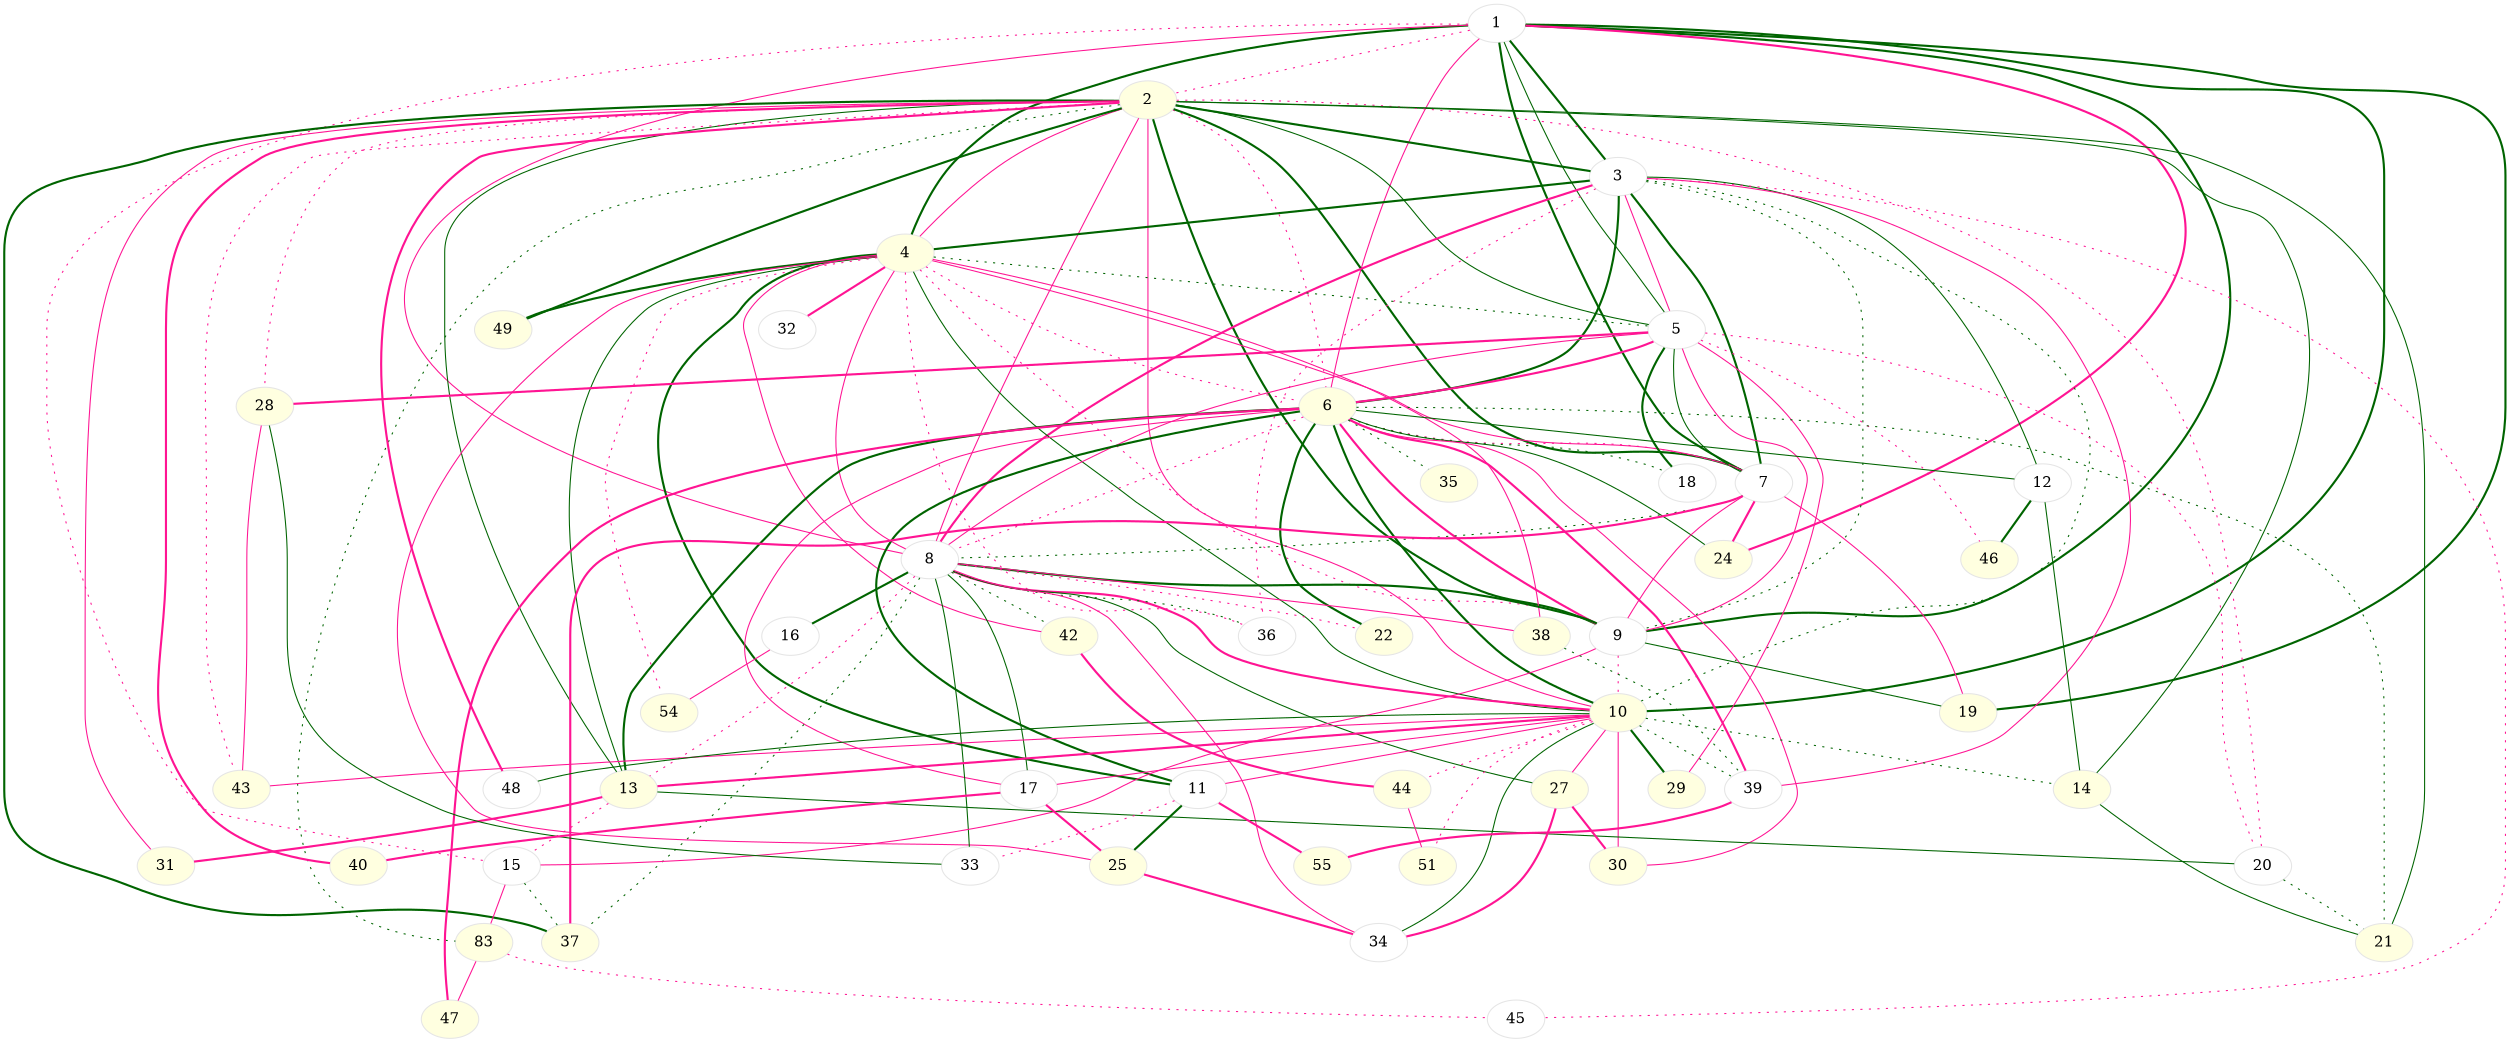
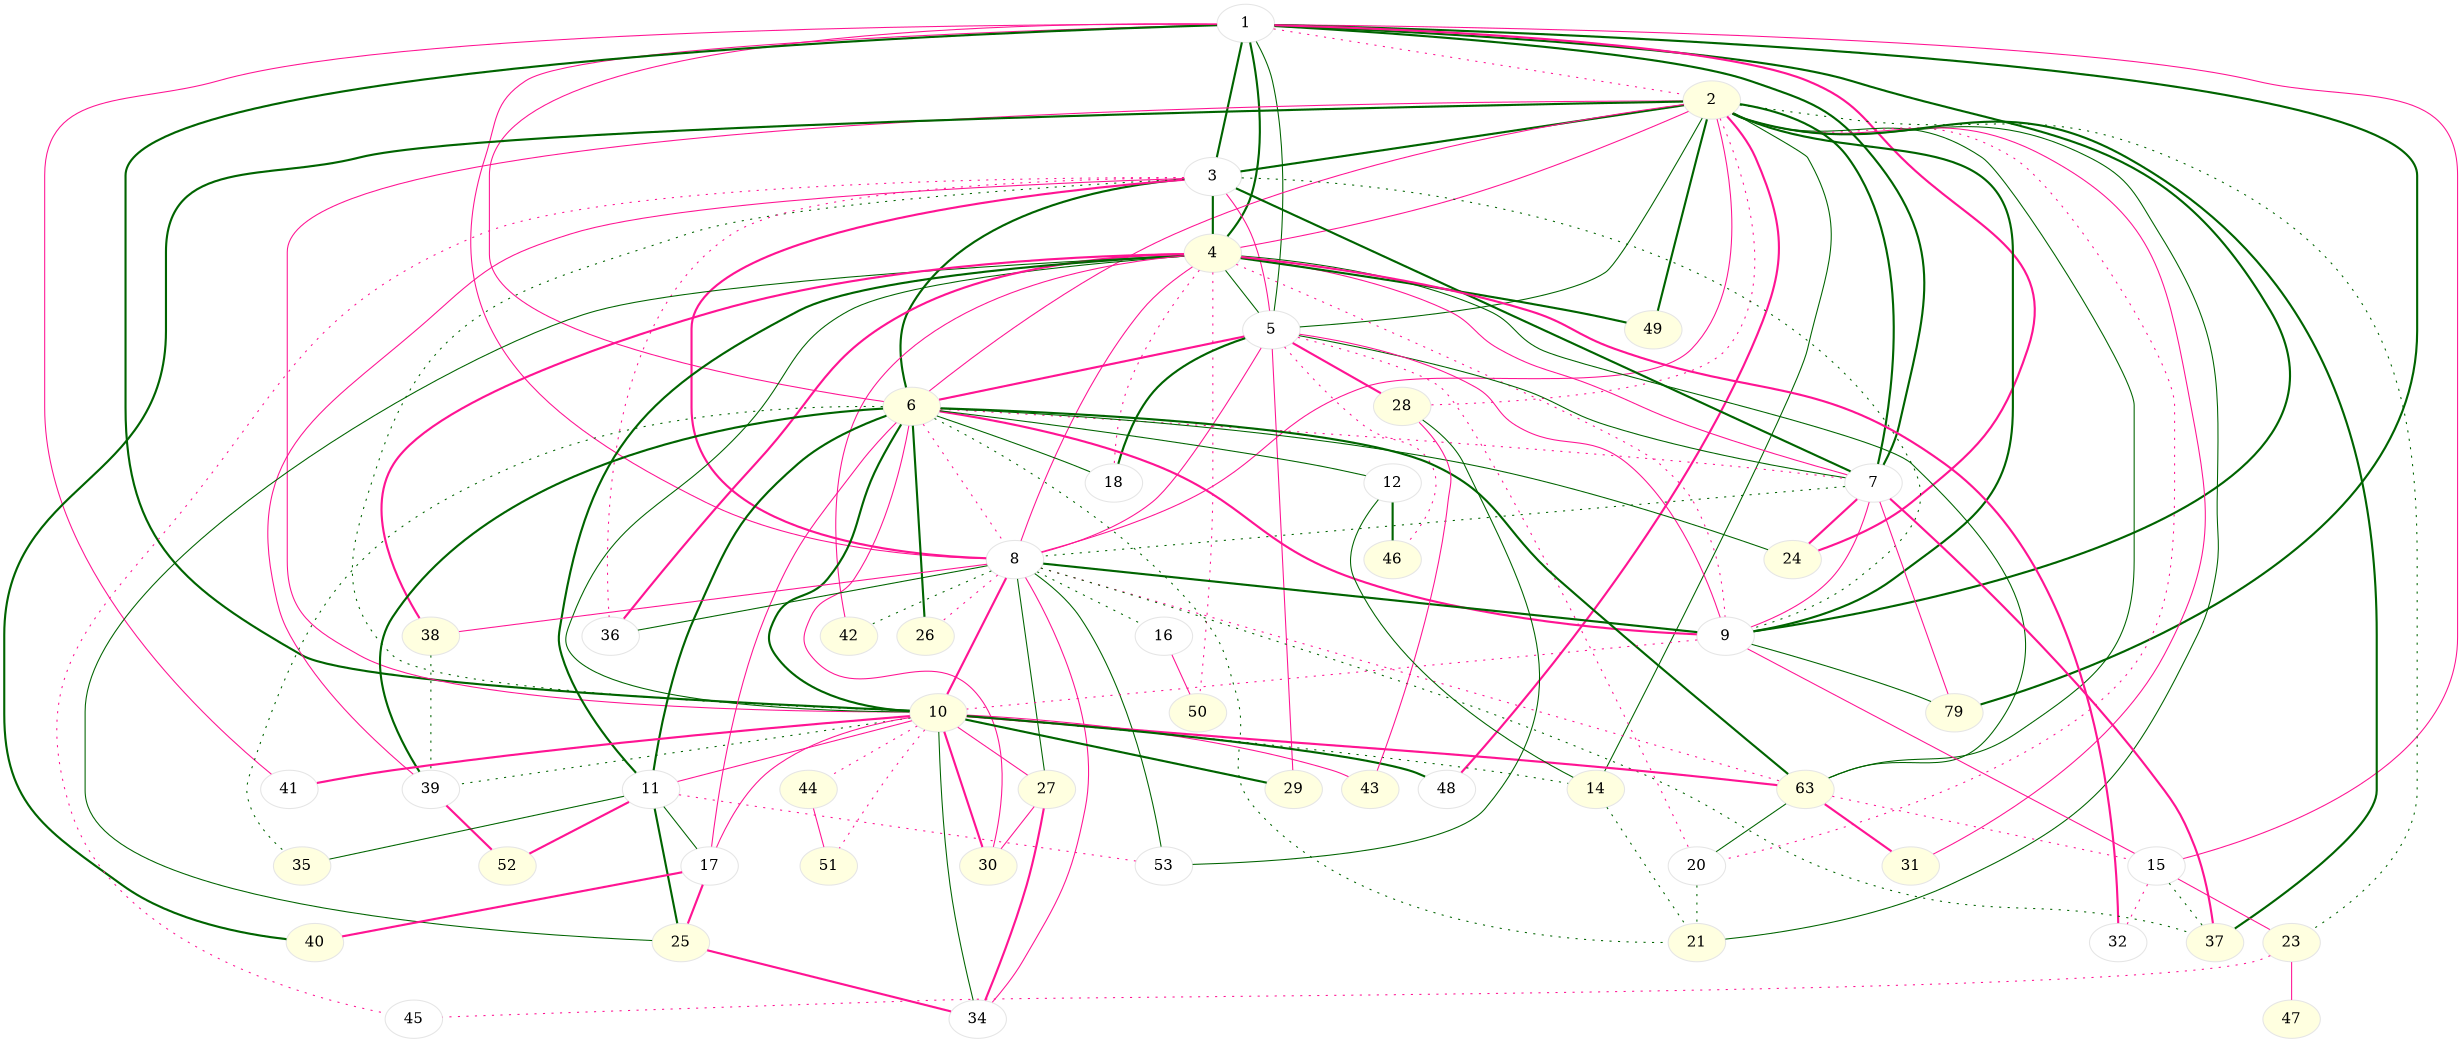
  graph {
    node [color=gray90 fillcolor=lightyellow style=filled]
    edge [color=deeppink style=solid weight=1.0]
    1 [fillcolor=white]
    2
    3 [fillcolor=white]
    4
    5 [fillcolor=white]
    6
    7 [fillcolor=white]
    8 [fillcolor=white]
    9 [fillcolor=white]
    10
    15 [fillcolor=white]
-   19
+   19 [label=79]
    24
-   13
+   41 [fillcolor=white]
+   13 [label=63]
    14
    20 [fillcolor=white]
    21
-   23 [label=83]
+   23
    28
    31
    37
    40
    43
    48 [fillcolor=white]
    49
    12 [fillcolor=white]
    36 [fillcolor=white]
    39 [fillcolor=white]
    45 [fillcolor=white]
    11 [fillcolor=white]
    25
    32 [fillcolor=white]
    38
    42
-   50 [label=54]
+   50
    18 [fillcolor=white]
    29
    46
    17 [fillcolor=white]
-   22
+   22 [label=26]
    30
    35
    47
    16 [fillcolor=white]
    27
-   33 [fillcolor=white]
+   33 [fillcolor=white label=53]
    34 [fillcolor=white]
    44
    51
-   52 [label=55]
+   52
    1 -- 2 [style=dotted]
    1 -- 3 [color=darkgreen style=bold weight=2.0]
    1 -- 4 [color=darkgreen style=bold]
    1 -- 5 [color=darkgreen]
    1 -- 6 [weight=2.0]
    1 -- 7 [color=darkgreen style=bold]
    1 -- 8
    1 -- 9 [color=darkgreen style=bold]
    1 -- 10 [color=darkgreen style=bold weight=2.0]
-   1 -- 15 [style=dotted]
+   1 -- 15
    1 -- 19 [color=darkgreen style=bold]
    1 -- 24 [style=bold]
+   1 -- 41
    2 -- 3 [color=darkgreen style=bold weight=3.0]
    2 -- 4
    2 -- 5 [color=darkgreen]
-   2 -- 6 [style=dotted]
+   2 -- 6
    2 -- 7 [color=darkgreen style=bold]
    2 -- 8
    2 -- 9 [color=darkgreen style=bold]
    2 -- 10 [weight=4.0]
    2 -- 13 [color=darkgreen]
    2 -- 14 [color=darkgreen]
    2 -- 20 [style=dotted]
    2 -- 21 [color=darkgreen weight=2.0]
    2 -- 23 [color=darkgreen style=dotted]
    2 -- 28 [style=dotted weight=2.0]
    2 -- 31
    2 -- 37 [color=darkgreen style=bold]
-   2 -- 40 [style=bold]
-   2 -- 43 [style=dotted]
+   2 -- 40 [color=darkgreen style=bold]
    2 -- 48 [style=bold]
    2 -- 49 [color=darkgreen style=bold]
    3 -- 4 [color=darkgreen style=bold weight=2.0]
    3 -- 5 [weight=3.0]
    3 -- 6 [color=darkgreen style=bold weight=3.0]
    3 -- 7 [color=darkgreen style=bold weight=3.0]
    3 -- 8 [style=bold weight=3.0]
    3 -- 9 [color=darkgreen style=dotted weight=2.0]
    3 -- 10 [color=darkgreen style=dotted]
-   3 -- 12 [color=darkgreen]
    3 -- 36 [style=dotted]
    3 -- 39
    3 -- 45 [style=dotted]
-   4 -- 5 [color=darkgreen style=dotted]
-   4 -- 6 [style=dotted]
+   4 -- 5 [color=darkgreen]
+   4 -- 18 [style=dotted]
    4 -- 7
    4 -- 8 [weight=2.0]
    4 -- 9 [style=dotted weight=2.0]
    4 -- 10 [color=darkgreen]
    4 -- 13 [color=darkgreen]
    4 -- 49 [color=darkgreen style=bold]
-   4 -- 36 [style=dotted]
+   4 -- 36 [style=bold]
    4 -- 11 [color=darkgreen style=bold]
-   4 -- 25
+   4 -- 25 [color=darkgreen]
    4 -- 32 [style=bold]
-   4 -- 38
+   4 -- 38 [style=bold]
    4 -- 42
    4 -- 50 [style=dotted]
    5 -- 6 [style=bold]
    5 -- 7 [color=darkgreen]
    5 -- 8
    5 -- 9
    5 -- 20 [style=dotted]
    5 -- 28 [style=bold]
    5 -- 18 [color=darkgreen style=bold weight=2.0]
    5 -- 29
    5 -- 46 [style=dotted]
    6 -- 7 [style=dotted]
    6 -- 8 [style=dotted]
    6 -- 9 [style=bold]
    6 -- 10 [color=darkgreen style=bold]
    6 -- 24 [color=darkgreen]
    6 -- 13 [color=darkgreen style=bold]
    6 -- 21 [color=darkgreen style=dotted]
    6 -- 12 [color=darkgreen]
-   6 -- 39 [style=bold]
+   6 -- 39 [color=darkgreen style=bold]
    6 -- 11 [color=darkgreen style=bold]
-   6 -- 18 [color=darkgreen style=dotted]
+   6 -- 18 [color=darkgreen]
    6 -- 17 [weight=2.0]
    6 -- 22 [color=darkgreen style=bold]
    6 -- 30
    6 -- 35 [color=darkgreen style=dotted]
-   6 -- 47 [style=bold]
    7 -- 8 [color=darkgreen style=dotted]
    7 -- 9 [weight=2.0]
    7 -- 19
    7 -- 24 [style=bold]
    7 -- 37 [style=bold weight=3.0]
    8 -- 9 [color=darkgreen style=bold]
    8 -- 10 [style=bold]
    8 -- 13 [style=dotted]
    8 -- 37 [color=darkgreen style=dotted]
-   8 -- 36 [color=darkgreen style=dotted]
+   8 -- 36 [color=darkgreen]
    8 -- 38
    8 -- 42 [color=darkgreen style=dotted]
-   8 -- 17 [color=darkgreen]
+   11 -- 17 [color=darkgreen]
    8 -- 22 [style=dotted]
-   8 -- 16 [color=darkgreen style=bold]
+   8 -- 16 [color=darkgreen style=dotted]
    8 -- 27 [color=darkgreen]
    8 -- 33 [color=darkgreen]
    8 -- 34
    9 -- 10 [style=dotted weight=19.0]
    9 -- 15 [weight=2.0]
    9 -- 19 [color=darkgreen]
+   10 -- 41 [style=bold]
    10 -- 13 [style=bold]
    10 -- 14 [color=darkgreen style=dotted]
    10 -- 43
-   10 -- 48 [color=darkgreen]
+   10 -- 48 [color=darkgreen style=bold]
    10 -- 39 [color=darkgreen style=dotted]
    10 -- 11
    10 -- 29 [color=darkgreen style=bold]
    10 -- 17
-   10 -- 30
+   10 -- 30 [style=bold]
    10 -- 27
    10 -- 34 [color=darkgreen]
    10 -- 44 [style=dotted]
    10 -- 51 [style=dotted]
    15 -- 23
    15 -- 37 [color=darkgreen style=dotted]
+   15 -- 32 [style=dotted]
    13 -- 15 [style=dotted]
    13 -- 20 [color=darkgreen]
    13 -- 31 [style=bold]
-   14 -- 21 [color=darkgreen]
+   14 -- 21 [color=darkgreen style=dotted]
    20 -- 21 [color=darkgreen style=dotted]
    23 -- 45 [style=dotted]
    23 -- 47
    28 -- 43
    28 -- 33 [color=darkgreen]
    12 -- 14 [color=darkgreen]
    12 -- 46 [color=darkgreen style=bold]
    39 -- 52 [style=bold]
    11 -- 25 [color=darkgreen style=bold]
+   11 -- 35 [color=darkgreen]
    11 -- 33 [style=dotted]
    11 -- 52 [style=bold]
    25 -- 34 [style=bold]
    38 -- 39 [color=darkgreen style=dotted]
-   42 -- 44 [style=bold]
    17 -- 40 [style=bold]
    17 -- 25 [style=bold]
    16 -- 50
-   27 -- 30 [style=bold]
+   27 -- 30
    27 -- 34 [style=bold]
    44 -- 51
  }
